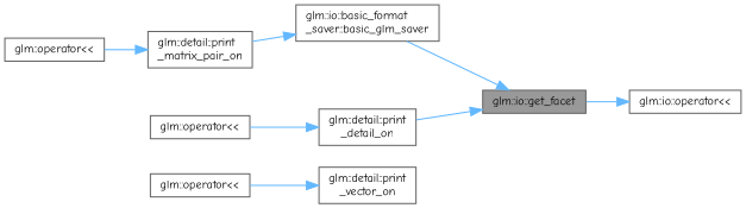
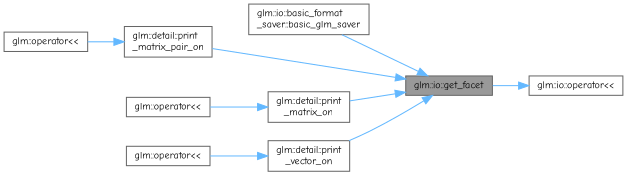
  digraph {
    fontname="Comic Neue"
    rankdir=RL
    node [color=grey40 fillcolor=white fontname="Comic Neue" fontsize=10 shape=box style=filled]
    edge [color=steelblue1 dir=back fontname="Comic Neue" fontsize=10 labelfontname=Helvetica labelfontsize=10 style=solid]
    n1 [color=gray40 fillcolor=grey60 fontcolor=black height=0.2 label="glm::io::get_facet" width=0.4]
    n2 [height=0.2 label="glm::io::basic_format\l_saver::basic_glm_saver" width=0.4]
-   n3 [height=0.2 label="glm::detail::print\l_detail_on" width=0.4]
+   n3 [height=0.2 label="glm::detail::print\l_matrix_on" width=0.4]
    n4 [height=0.2 label="glm::detail::print\l_matrix_pair_on" width=0.4]
    n5 [height=0.2 label="glm::detail::print\l_vector_on" width=0.4]
    n6 [height=0.2 label="glm::io::operator\<\<" width=0.4]
    n7 [height=0.2 label="glm::operator\<\<" width=0.4]
    n8 [height=0.2 label="glm::operator\<\<" width=0.4]
    n9 [height=0.2 label="glm::operator\<\<" width=0.4]
    n1 -> n2
    n1 -> n3
-   n2 -> n4
+   n1 -> n4
+   n1 -> n5
    n3 -> n7
    n4 -> n8
    n5 -> n9
    n6 -> n1
  }
